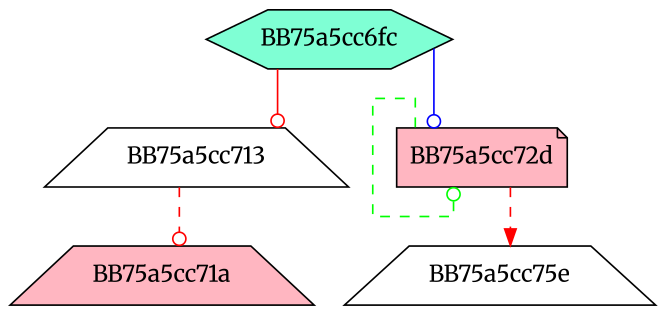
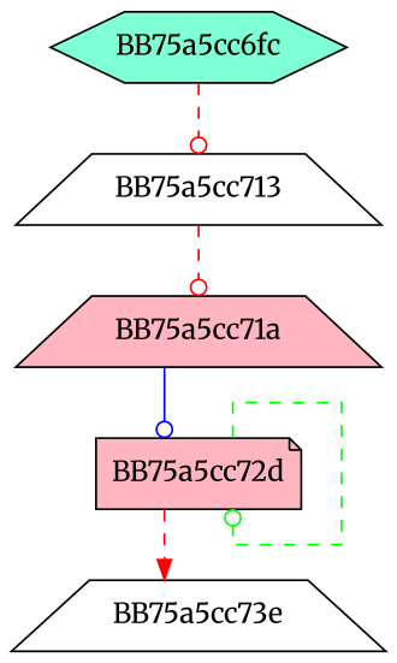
  digraph {
    fontname=Merriweather
    splines=ortho
    node [fillcolor=white fontname=Merriweather shape=trapezium style=filled]
    edge [arrowhead=odot color=red fontname=Merriweather style=dashed]
    BB75a5cc6fc [fillcolor=aquamarine shape=hexagon]
    BB75a5cc713
    BB75a5cc72d [fillcolor=lightpink shape=note]
    BB75a5cc71a [fillcolor=lightpink]
-   BB75a5cc73e [label=BB75a5cc75e]
-   BB75a5cc6fc -> BB75a5cc713 [style=solid]
+   BB75a5cc73e
+   BB75a5cc6fc -> BB75a5cc713
    BB75a5cc713 -> BB75a5cc71a
    BB75a5cc72d -> BB75a5cc72d [color=green]
    BB75a5cc72d -> BB75a5cc73e [arrowhead=normal]
-   BB75a5cc6fc -> BB75a5cc72d [color=blue style=solid]
+   BB75a5cc71a -> BB75a5cc72d [color=blue style=solid]
  }
